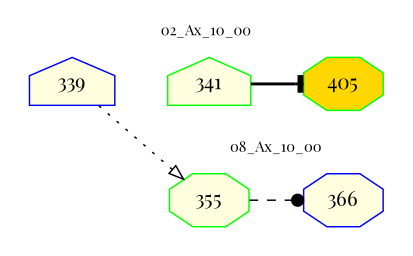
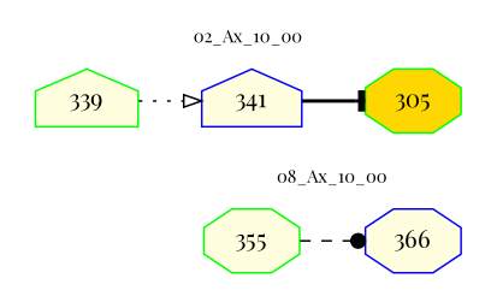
  digraph {
    fontname="Playfair Display"
    rankdir=LR
    node [color=green fillcolor=lightyellow fontname="Playfair Display" shape=octagon style=filled]
    edge [color=black fontname="Playfair Display"]
    n1 [label=355]
    n2 [color=blue label=366]
-   n3 [color=blue label=339 shape=house]
-   n4 [label=341 shape=house]
-   n5 [fillcolor=gold label=405]
+   n3 [label=339 shape=house]
+   n4 [color=blue label=341 shape=house]
+   n5 [fillcolor=gold label=305]
    subgraph cluster_1 {
      color=white
      fontsize=10
      label="08_Ax_10_00"
      n1
      n2
    }
    subgraph cluster_2 {
      color=white
      fontsize=10
      label="02_Ax_10_00"
      n3
      n4
      n5
    }
    n1 -> n2 [arrowhead=dot style=dashed]
-   n3 -> n1 [arrowhead=onormal style=dotted]
+   n3 -> n4 [arrowhead=onormal style=dotted]
    n4 -> n5 [arrowhead=tee style=bold]
  }
